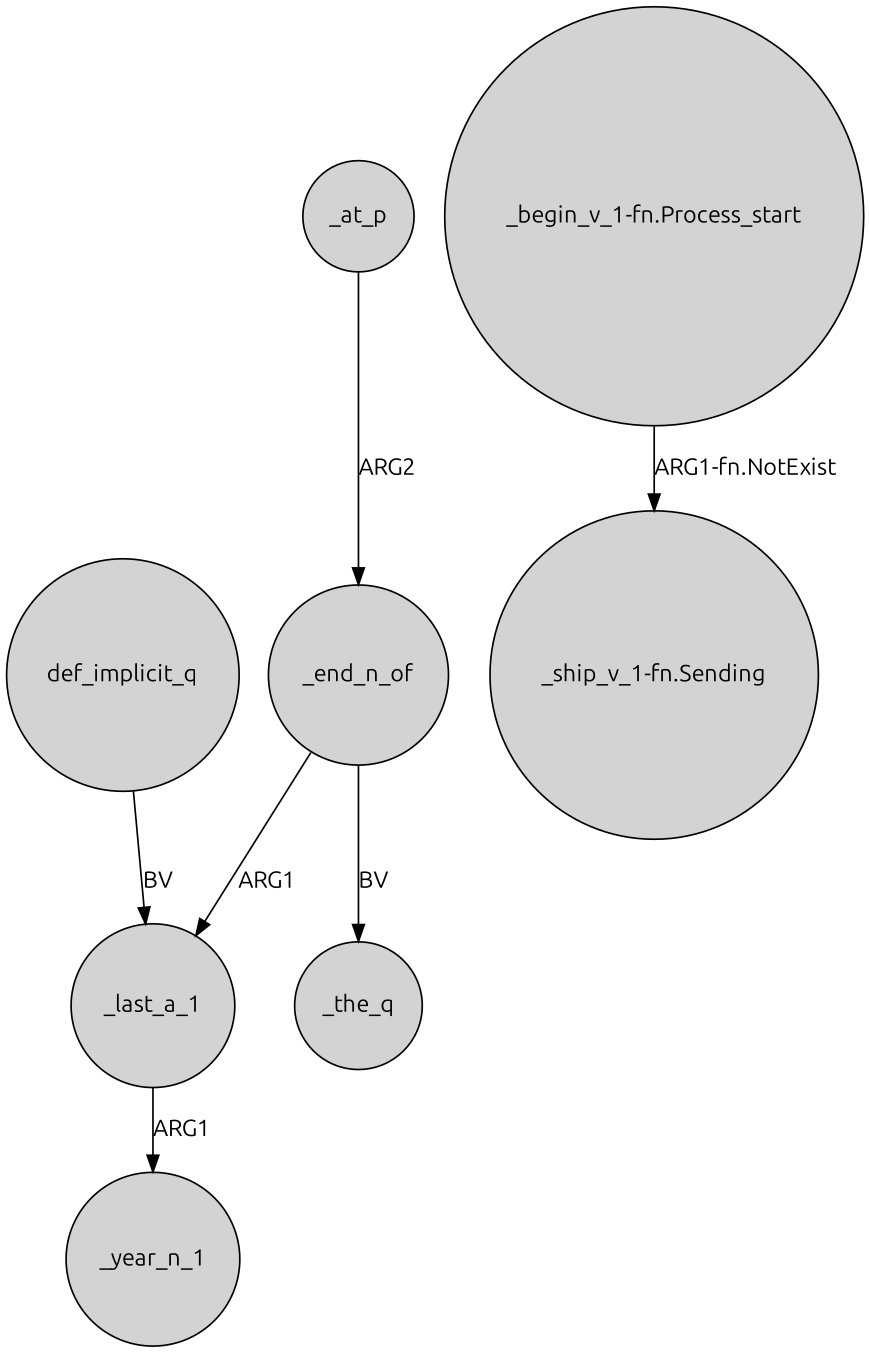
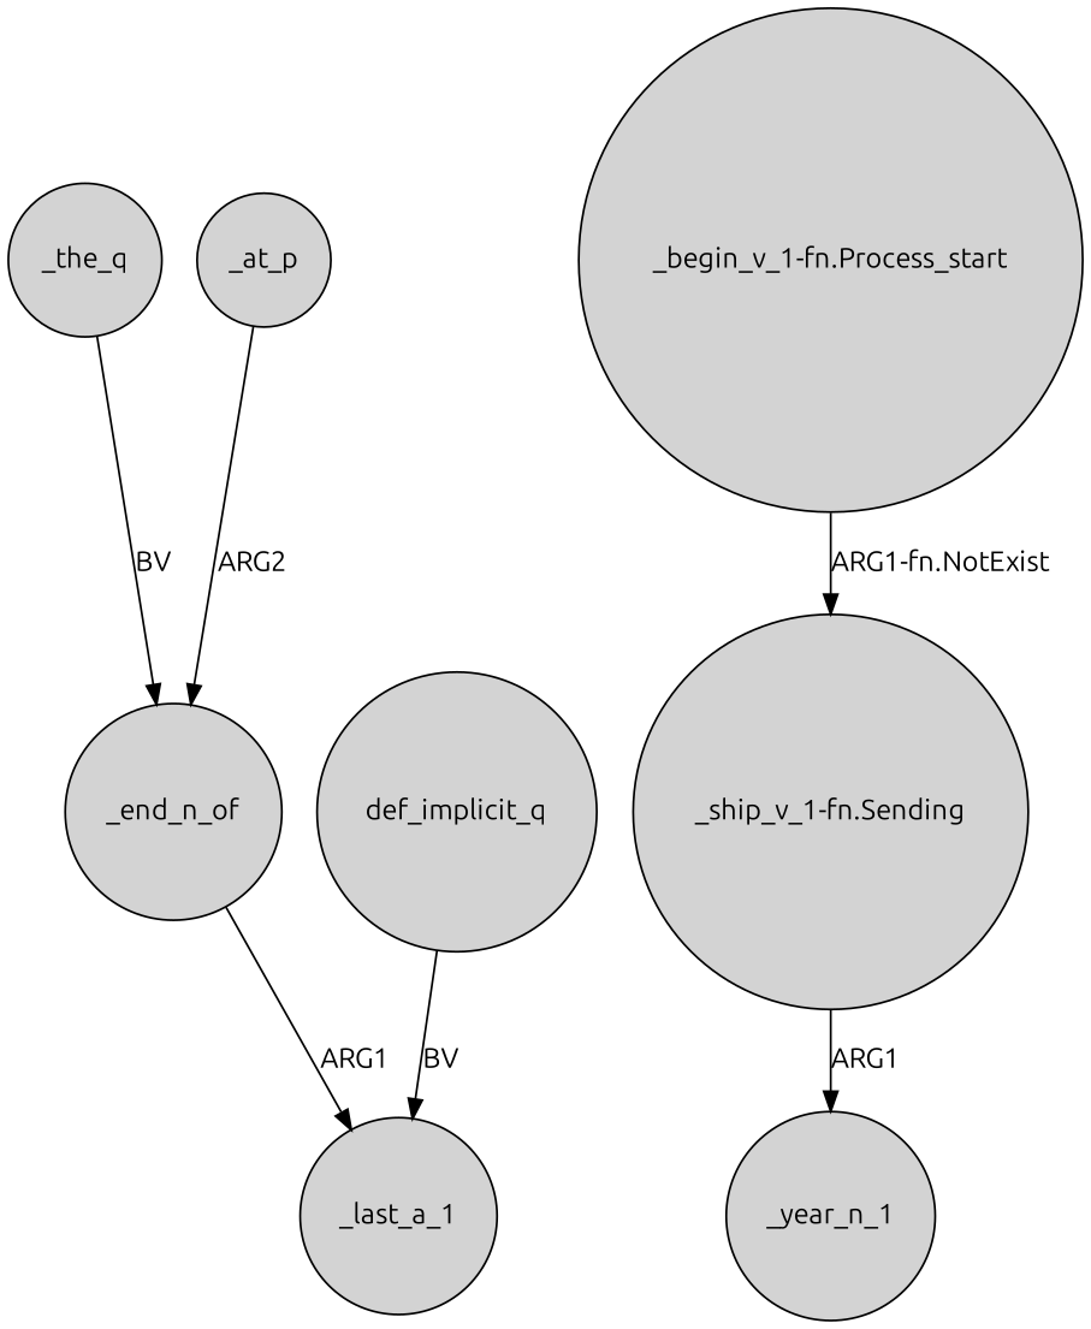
  digraph {
    fontname=Ubuntu
    node [fontname=Ubuntu shape=circle style=filled]
    edge [fontname=Ubuntu]
    _the_q
    _end_n_of
    _last_a_1
    def_implicit_q
    _at_p
    "_begin_v_1-fn.Process_start"
    "_ship_v_1-fn.Sending"
    _year_n_1
-   _end_n_of -> _the_q [label=BV]
+   _the_q -> _end_n_of [label=BV]
    _end_n_of -> _last_a_1 [label=ARG1]
-   _last_a_1 -> _year_n_1 [label=ARG1]
+   "_ship_v_1-fn.Sending" -> _year_n_1 [label=ARG1]
    def_implicit_q -> _last_a_1 [label=BV]
    _at_p -> _end_n_of [label=ARG2]
    "_begin_v_1-fn.Process_start" -> "_ship_v_1-fn.Sending" [label="ARG1-fn.NotExist"]
  }
